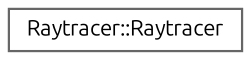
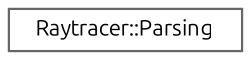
  digraph {
    rankdir=LR
    fontname=Ubuntu
-   n1 [color=grey40 fillcolor=white fontname=Ubuntu fontsize=10 height=0.2 label="Raytracer::Raytracer" shape=box style=filled width=0.4]
+   n1 [color=grey40 fillcolor=white fontname=Ubuntu fontsize=10 height=0.2 label="Raytracer::Parsing" shape=box style=filled width=0.4]
  }
